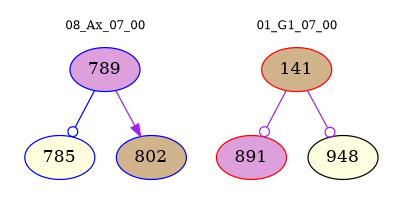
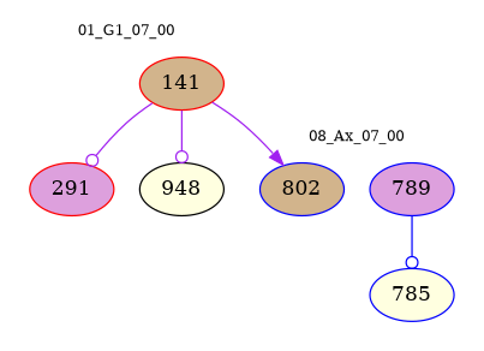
  digraph {
    node [color=blue fillcolor=plum style=filled]
    edge [arrowhead=odot color=purple]
    n1 [label=789]
    n2 [fillcolor=lightyellow label=785]
    n3 [fillcolor=tan label=802]
    n4 [color=red fillcolor=tan label=141]
-   n5 [color=red label=891]
+   n5 [color=red label=291]
    n6 [color=black fillcolor=lightyellow label=948]
    subgraph cluster_1 {
      color=white
      fontsize=10
      label="08_Ax_07_00"
      n1
      n2
      n3
    }
    subgraph cluster_2 {
      color=white
      fontsize=10
      label="01_G1_07_00"
      n4
      n5
      n6
    }
    n1 -> n2 [color=blue]
-   n1 -> n3 [arrowhead=normal]
+   n4 -> n3 [arrowhead=normal]
    n4 -> n5
    n4 -> n6
  }
